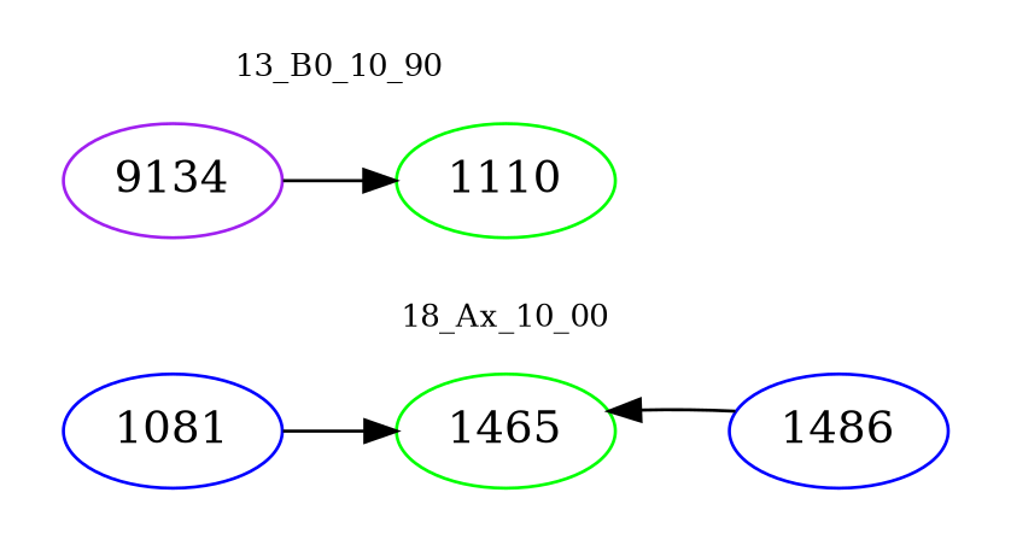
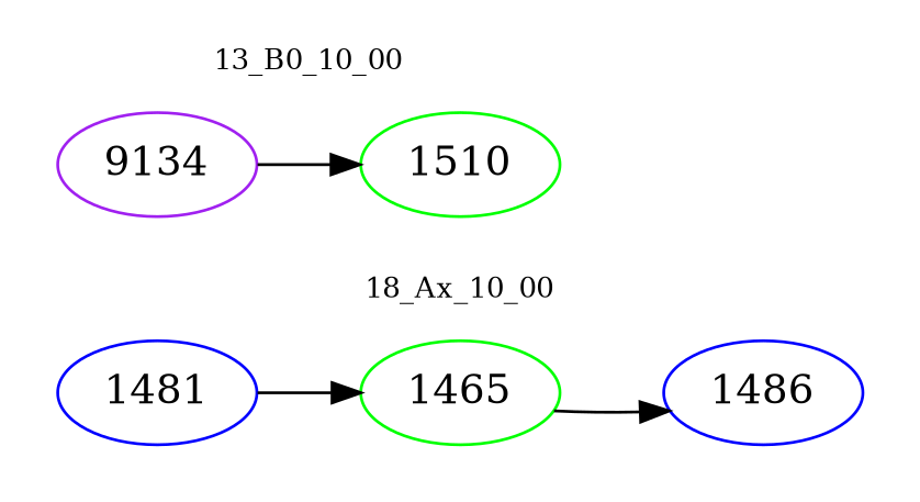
  digraph {
    rankdir=LR
    node [color=blue]
    edge [color=black]
-   n1 [label=1081]
+   n1 [label=1481]
    n2 [color=green label=1465]
    n3 [label=1486]
    n4 [color=purple label=9134]
-   n5 [color=green label=1110]
+   n5 [color=green label=1510]
    subgraph cluster_1 {
      color=white
      fontsize=10
      label="18_Ax_10_00"
      n1
      n2
      n3
    }
    subgraph cluster_2 {
      color=white
      fontsize=10
-     label="13_B0_10_90"
+     label="13_B0_10_00"
      n4
      n5
    }
    n1 -> n2
-   n3 -> n2
+   n2 -> n3
    n4 -> n5
  }
